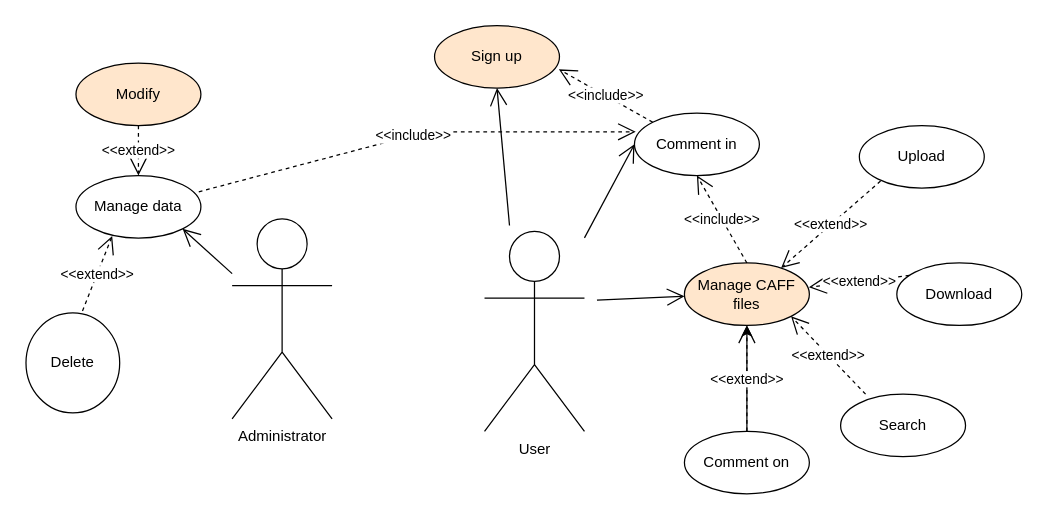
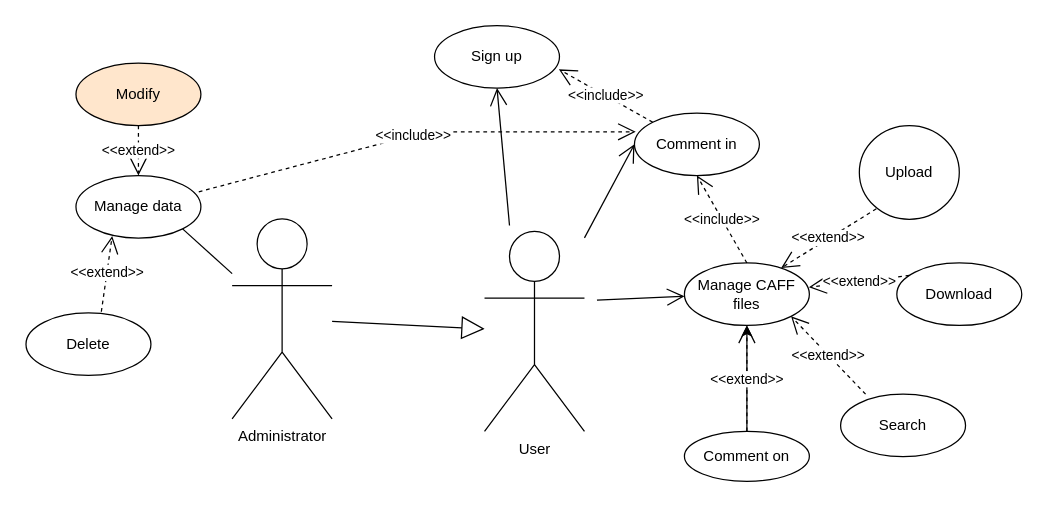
  <mxCell id="0" />
  <mxCell id="1" parent="0" />
  <mxCell id="2" value="&lt;div&gt;User&lt;/div&gt;" style="shape=umlActor;verticalLabelPosition=bottom;verticalAlign=top;html=1;" vertex="1" parent="1"><mxGeometry x="387" y="184.71" width="80" height="160" as="geometry" /></mxCell>
- <mxCell id="3" value="&lt;div&gt;Sign up&lt;br&gt;&lt;/div&gt;" style="ellipse;whiteSpace=wrap;html=1;fillColor=#ffe6cc;" vertex="1" parent="1"><mxGeometry x="347" y="20" width="100" height="50" as="geometry" /></mxCell>
+ <mxCell id="3" value="&lt;div&gt;Sign up&lt;br&gt;&lt;/div&gt;" style="ellipse;whiteSpace=wrap;html=1;" vertex="1" parent="1"><mxGeometry x="347" y="20" width="100" height="50" as="geometry" /></mxCell>
  <mxCell id="4" value="&lt;div&gt;Comment in&lt;/div&gt;" style="ellipse;whiteSpace=wrap;html=1;" vertex="1" parent="1"><mxGeometry x="507" y="90" width="100" height="50" as="geometry" /></mxCell>
- <mxCell id="5" value="Manage CAFF files" style="ellipse;whiteSpace=wrap;html=1;fillColor=#ffe6cc;" vertex="1" parent="1"><mxGeometry x="547" y="210" width="100" height="50" as="geometry" /></mxCell>
+ <mxCell id="5" value="Manage CAFF files" style="ellipse;whiteSpace=wrap;html=1;" vertex="1" parent="1"><mxGeometry x="547" y="210" width="100" height="50" as="geometry" /></mxCell>
  <mxCell id="6" value="&lt;div&gt;&amp;lt;&amp;lt;include&amp;gt;&amp;gt;&lt;/div&gt;" style="endArrow=open;endSize=12;dashed=1;html=1;rounded=0;exitX=0.5;exitY=0;exitDx=0;exitDy=0;entryX=0.5;entryY=1;entryDx=0;entryDy=0;" edge="1" parent="1" source="5" target="4"><mxGeometry width="160" relative="1" as="geometry"><mxPoint x="697" y="194.71" as="sourcePoint" /><mxPoint x="857" y="194.71" as="targetPoint" /></mxGeometry></mxCell>
  <mxCell id="7" value="&lt;div&gt;&amp;lt;&amp;lt;include&amp;gt;&amp;gt;&lt;/div&gt;" style="endArrow=open;endSize=12;dashed=1;html=1;rounded=0;exitX=0;exitY=0;exitDx=0;exitDy=0;entryX=0.995;entryY=0.7;entryDx=0;entryDy=0;entryPerimeter=0;" edge="1" parent="1" source="4" target="3"><mxGeometry width="160" relative="1" as="geometry"><mxPoint x="757" y="222.03" as="sourcePoint" /><mxPoint x="556.202" y="90.003" as="targetPoint" /></mxGeometry></mxCell>
  <mxCell id="8" value="" style="endArrow=open;endFill=1;endSize=12;html=1;rounded=0;entryX=0.5;entryY=1;entryDx=0;entryDy=0;" edge="1" parent="1" target="3"><mxGeometry width="160" relative="1" as="geometry"><mxPoint x="407" y="180" as="sourcePoint" /><mxPoint x="509.933" y="93.208" as="targetPoint" /></mxGeometry></mxCell>
  <mxCell id="9" value="" style="endArrow=open;endFill=1;endSize=12;html=1;rounded=0;entryX=0;entryY=0.5;entryDx=0;entryDy=0;" edge="1" parent="1" source="2" target="4"><mxGeometry width="160" relative="1" as="geometry"><mxPoint x="491.95" y="220.7" as="sourcePoint" /><mxPoint x="562.048" y="124.712" as="targetPoint" /></mxGeometry></mxCell>
  <mxCell id="10" value="" style="endArrow=open;endFill=1;endSize=12;html=1;rounded=0;" edge="1" parent="1" target="5"><mxGeometry width="160" relative="1" as="geometry"><mxPoint x="477" y="239.71" as="sourcePoint" /><mxPoint x="529.898" y="113.202" as="targetPoint" /></mxGeometry></mxCell>
  <mxCell id="11" value="Download" style="ellipse;whiteSpace=wrap;html=1;" vertex="1" parent="1"><mxGeometry x="717" y="210" width="100" height="50" as="geometry" /></mxCell>
  <mxCell id="12" value="Search" style="ellipse;whiteSpace=wrap;html=1;" vertex="1" parent="1"><mxGeometry x="672" y="315" width="100" height="50" as="geometry" /></mxCell>
  <mxCell id="13" value="" style="edgeStyle=orthogonalEdgeStyle;rounded=0;orthogonalLoop=1;jettySize=auto;html=1;" edge="1" parent="1" source="14" target="5"><mxGeometry relative="1" as="geometry" /></mxCell>
- <mxCell id="14" value="Comment on" style="ellipse;whiteSpace=wrap;html=1;" vertex="1" parent="1"><mxGeometry x="547" y="344.71" width="100" height="50" as="geometry" /></mxCell>
- <mxCell id="15" value="Upload" style="ellipse;whiteSpace=wrap;html=1;" vertex="1" parent="1"><mxGeometry x="687" y="100" width="100" height="50" as="geometry" /></mxCell>
+ <mxCell id="14" value="Comment on" style="ellipse;whiteSpace=wrap;html=1;" vertex="1" parent="1"><mxGeometry x="547" y="344.71" width="100" height="40" as="geometry" /></mxCell>
+ <mxCell id="15" value="Upload" style="ellipse;whiteSpace=wrap;html=1;" vertex="1" parent="1"><mxGeometry x="687" y="100" width="80" height="75" as="geometry" /></mxCell>
  <mxCell id="16" value="&lt;div&gt;&amp;lt;&amp;lt;extend&amp;gt;&amp;gt;&lt;/div&gt;" style="endArrow=open;endSize=12;dashed=1;html=1;rounded=0;entryX=0.774;entryY=0.081;entryDx=0;entryDy=0;entryPerimeter=0;exitX=0.17;exitY=0.888;exitDx=0;exitDy=0;exitPerimeter=0;" edge="1" parent="1" source="15" target="5"><mxGeometry width="160" relative="1" as="geometry"><mxPoint x="707" y="170" as="sourcePoint" /><mxPoint x="717" y="170" as="targetPoint" /><Array as="points" /></mxGeometry></mxCell>
  <mxCell id="17" value="&lt;div&gt;&amp;lt;&amp;lt;extend&amp;gt;&amp;gt;&lt;/div&gt;" style="endArrow=open;endSize=12;dashed=1;html=1;rounded=0;entryX=0.996;entryY=0.388;entryDx=0;entryDy=0;entryPerimeter=0;exitX=0.1;exitY=0.2;exitDx=0;exitDy=0;exitPerimeter=0;" edge="1" parent="1" source="11" target="5"><mxGeometry width="160" relative="1" as="geometry"><mxPoint x="726.6" y="190.35" as="sourcePoint" /><mxPoint x="647" y="260" as="targetPoint" /><Array as="points" /></mxGeometry></mxCell>
  <mxCell id="18" value="&lt;div&gt;&amp;lt;&amp;lt;extend&amp;gt;&amp;gt;&lt;/div&gt;" style="endArrow=open;endSize=12;dashed=1;html=1;rounded=0;entryX=1;entryY=1;entryDx=0;entryDy=0;exitX=0.2;exitY=0;exitDx=0;exitDy=0;exitPerimeter=0;" edge="1" parent="1" source="12" target="5"><mxGeometry width="160" relative="1" as="geometry"><mxPoint x="746.6" y="260" as="sourcePoint" /><mxPoint x="667" y="329.65" as="targetPoint" /><Array as="points" /></mxGeometry></mxCell>
  <mxCell id="19" value="&lt;div&gt;&amp;lt;&amp;lt;extend&amp;gt;&amp;gt;&lt;/div&gt;" style="endArrow=open;endSize=12;dashed=1;html=1;rounded=0;entryX=0.5;entryY=1;entryDx=0;entryDy=0;exitX=0.5;exitY=0;exitDx=0;exitDy=0;" edge="1" parent="1" source="14" target="5"><mxGeometry width="160" relative="1" as="geometry"><mxPoint x="630.6" y="275.06" as="sourcePoint" /><mxPoint x="551" y="344.71" as="targetPoint" /><Array as="points" /></mxGeometry></mxCell>
  <mxCell id="20" value="&lt;div&gt;Administrator&lt;/div&gt;" style="shape=umlActor;verticalLabelPosition=bottom;verticalAlign=top;html=1;" vertex="1" parent="1"><mxGeometry x="185" y="174.71" width="80" height="160" as="geometry" /></mxCell>
+ <mxCell id="21" value="" style="endArrow=block;endSize=16;endFill=0;html=1;rounded=0;" edge="1" parent="1" source="20" target="2"><mxGeometry width="160" relative="1" as="geometry"><mxPoint x="280" y="260" as="sourcePoint" /><mxPoint x="390" y="250" as="targetPoint" /><Array as="points" /></mxGeometry></mxCell>
  <mxCell id="22" value="Manage data" style="ellipse;whiteSpace=wrap;html=1;" vertex="1" parent="1"><mxGeometry x="60" y="140" width="100" height="50" as="geometry" /></mxCell>
  <mxCell id="23" value="&lt;div&gt;&amp;lt;&amp;lt;include&amp;gt;&amp;gt;&lt;/div&gt;" style="endArrow=open;endSize=12;dashed=1;html=1;rounded=0;exitX=0.983;exitY=0.26;exitDx=0;exitDy=0;exitPerimeter=0;entryX=0.01;entryY=0.3;entryDx=0;entryDy=0;entryPerimeter=0;" edge="1" parent="1" source="22" target="4"><mxGeometry width="160" relative="1" as="geometry"><mxPoint x="254.664" y="109.996" as="sourcePoint" /><mxPoint x="300" y="80" as="targetPoint" /><Array as="points"><mxPoint x="340" y="105" /></Array></mxGeometry></mxCell>
- <mxCell id="24" value="&lt;div&gt;Delete&lt;/div&gt;" style="ellipse;whiteSpace=wrap;html=1;" vertex="1" parent="1"><mxGeometry x="20" y="250" width="75" height="80" as="geometry" /></mxCell>
+ <mxCell id="24" value="&lt;div&gt;Delete&lt;/div&gt;" style="ellipse;whiteSpace=wrap;html=1;" vertex="1" parent="1"><mxGeometry x="20" y="250" width="100" height="50" as="geometry" /></mxCell>
  <mxCell id="25" value="Modify" style="ellipse;whiteSpace=wrap;html=1;fillColor=#ffe6cc;" vertex="1" parent="1"><mxGeometry x="60" y="50" width="100" height="50" as="geometry" /></mxCell>
  <mxCell id="26" value="&lt;div&gt;&amp;lt;&amp;lt;extend&amp;gt;&amp;gt;&lt;/div&gt;" style="endArrow=open;endSize=12;dashed=1;html=1;rounded=0;entryX=0.5;entryY=0;entryDx=0;entryDy=0;exitX=0.5;exitY=1;exitDx=0;exitDy=0;" edge="1" parent="1" source="25" target="22"><mxGeometry width="160" relative="1" as="geometry"><mxPoint x="10" y="157.36" as="sourcePoint" /><mxPoint x="10" y="72.65" as="targetPoint" /><Array as="points" /></mxGeometry></mxCell>
  <mxCell id="27" value="&lt;div&gt;&amp;lt;&amp;lt;extend&amp;gt;&amp;gt;&lt;/div&gt;" style="endArrow=open;endSize=12;dashed=1;html=1;rounded=0;entryX=0.29;entryY=0.967;entryDx=0;entryDy=0;exitX=0.603;exitY=-0.02;exitDx=0;exitDy=0;entryPerimeter=0;exitPerimeter=0;" edge="1" parent="1" source="24" target="22"><mxGeometry width="160" relative="1" as="geometry"><mxPoint x="120" y="350" as="sourcePoint" /><mxPoint x="120" y="265.29" as="targetPoint" /><Array as="points" /></mxGeometry></mxCell>
- <mxCell id="28" value="" style="endArrow=open;endFill=1;endSize=12;html=1;rounded=0;entryX=1;entryY=1;entryDx=0;entryDy=0;" edge="1" parent="1" source="20" target="22"><mxGeometry width="160" relative="1" as="geometry"><mxPoint x="420" y="280" as="sourcePoint" /><mxPoint x="580" y="280" as="targetPoint" /></mxGeometry></mxCell>
+ <mxCell id="28" value="" style="endArrow=none;endFill=1;endSize=12;html=1;rounded=0;entryX=1;entryY=1;entryDx=0;entryDy=0;" edge="1" parent="1" source="20" target="22"><mxGeometry width="160" relative="1" as="geometry"><mxPoint x="420" y="280" as="sourcePoint" /><mxPoint x="580" y="280" as="targetPoint" /></mxGeometry></mxCell>
